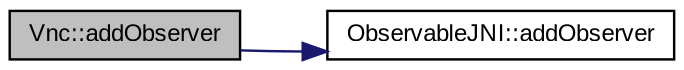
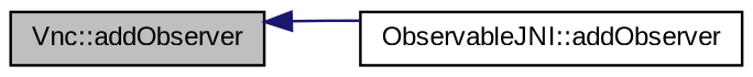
  digraph {
    rankdir=LR
    fontname="Liberation Sans"
    node [color=black fontname="Liberation Sans" fontsize=10 shape=record style=filled]
    n1 [fillcolor=grey75 fontcolor=black height=0.2 label="Vnc::addObserver" width=0.4]
    n2 [fillcolor=white height=0.2 label="ObservableJNI::addObserver" width=0.4]
-   n1 -> n2 [color=midnightblue fontname="Liberation Sans" fontsize=10 labelfontname=Helvetica labelfontsize=10 style=solid]
+   n2 -> n1 [color=midnightblue fontname="Liberation Sans" fontsize=10 labelfontname=Helvetica labelfontsize=10 style=solid]
  }
